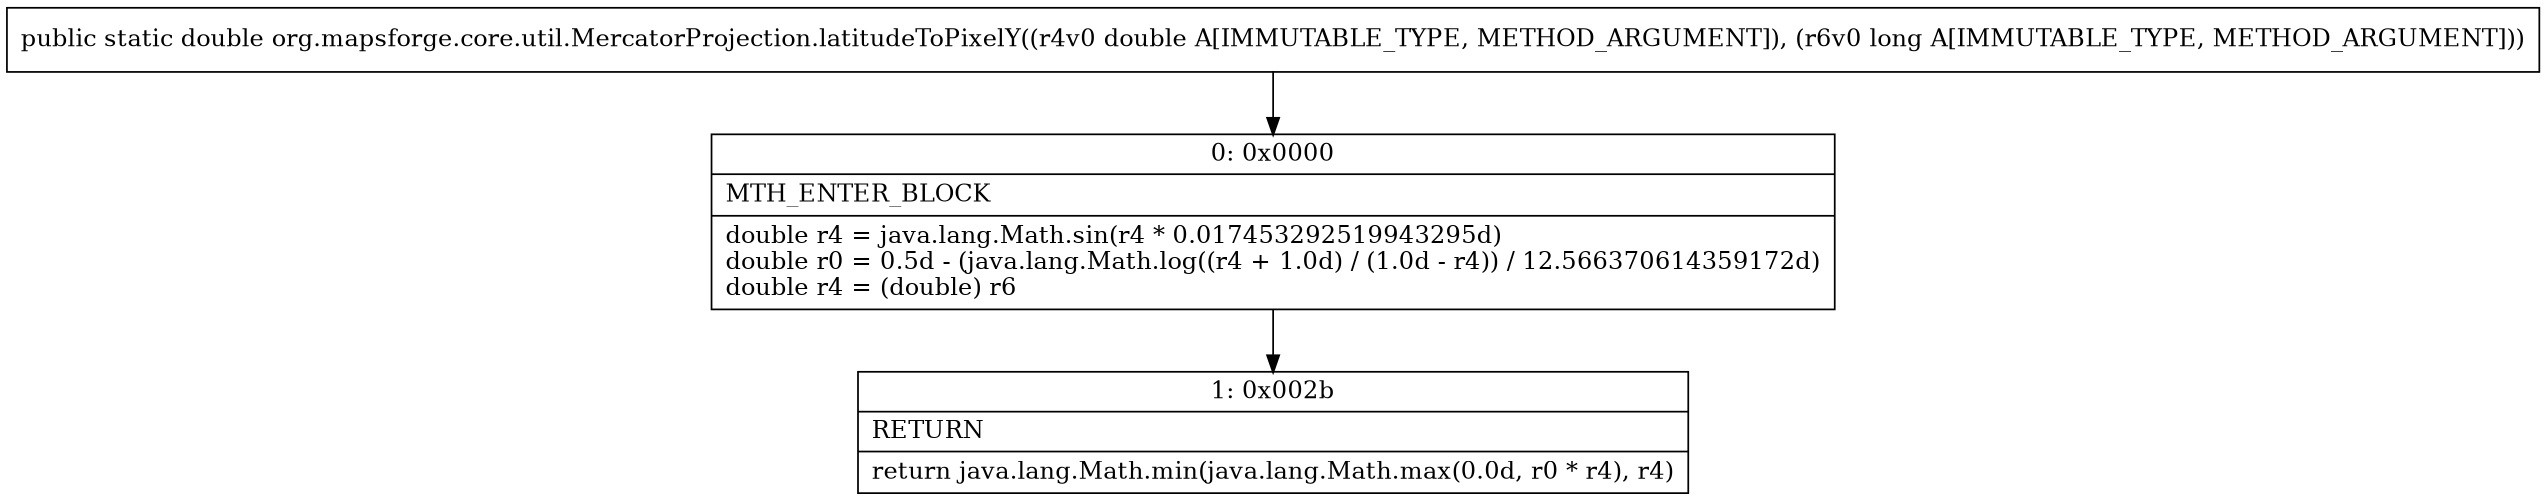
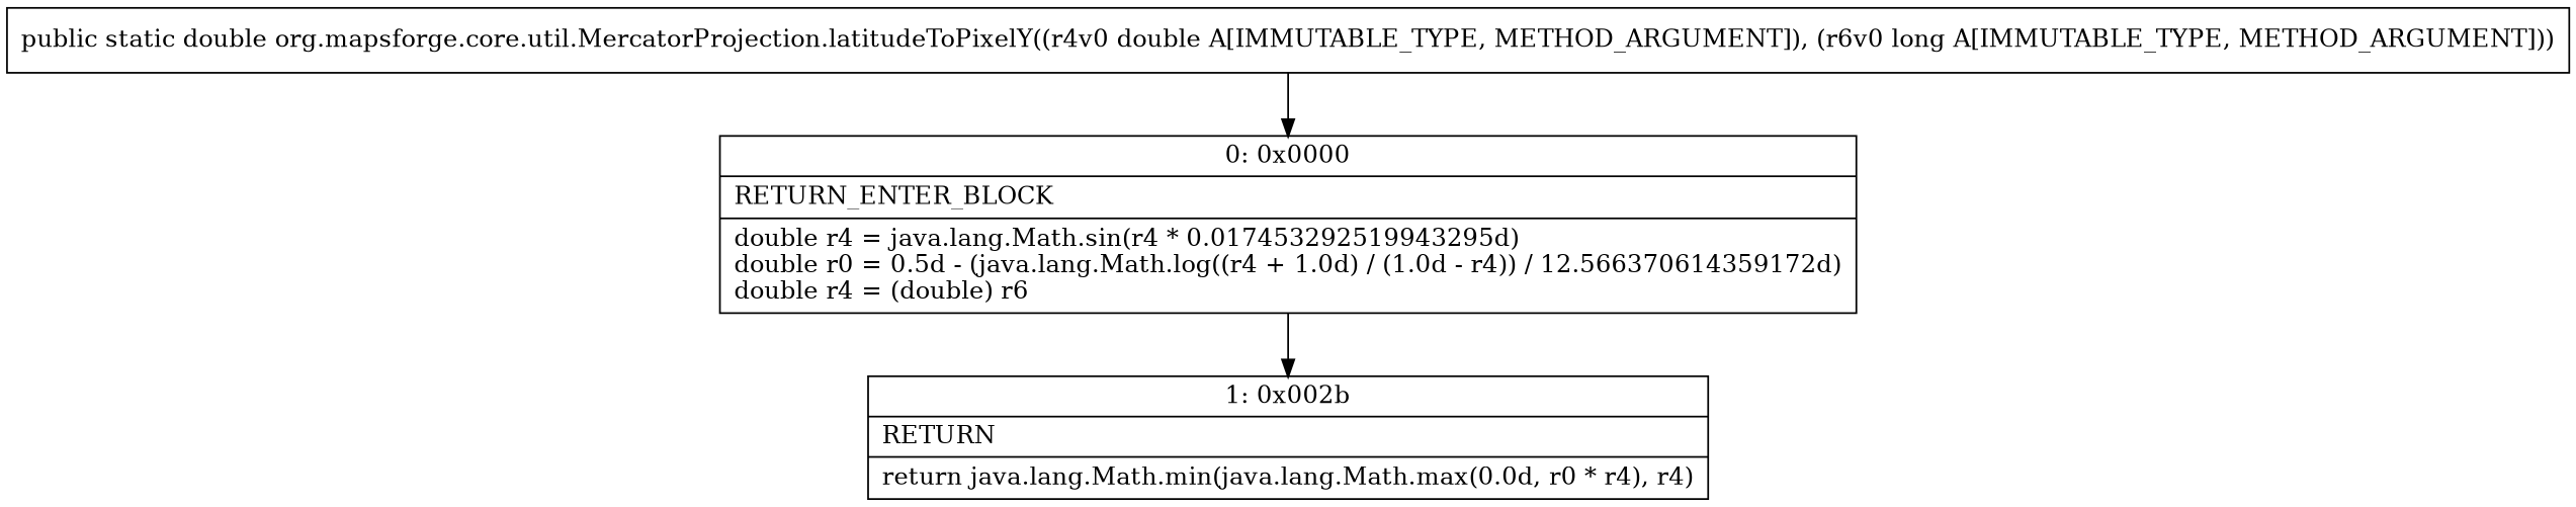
  digraph {
    node [shape=record]
-   n1 [label="{0\:\ 0x0000|MTH_ENTER_BLOCK\l|double r4 = java.lang.Math.sin(r4 * 0.017453292519943295d)\ldouble r0 = 0.5d \- (java.lang.Math.log((r4 + 1.0d) \/ (1.0d \- r4)) \/ 12.566370614359172d)\ldouble r4 = (double) r6\l}"]
+   n1 [label="{0\:\ 0x0000|RETURN_ENTER_BLOCK\l|double r4 = java.lang.Math.sin(r4 * 0.017453292519943295d)\ldouble r0 = 0.5d \- (java.lang.Math.log((r4 + 1.0d) \/ (1.0d \- r4)) \/ 12.566370614359172d)\ldouble r4 = (double) r6\l}"]
    n2 [label="{1\:\ 0x002b|RETURN\l|return java.lang.Math.min(java.lang.Math.max(0.0d, r0 * r4), r4)\l}"]
    n3 [label="{public static double org.mapsforge.core.util.MercatorProjection.latitudeToPixelY((r4v0 double A[IMMUTABLE_TYPE, METHOD_ARGUMENT]), (r6v0 long A[IMMUTABLE_TYPE, METHOD_ARGUMENT])) }"]
    n1 -> n2
    n3 -> n1
  }
